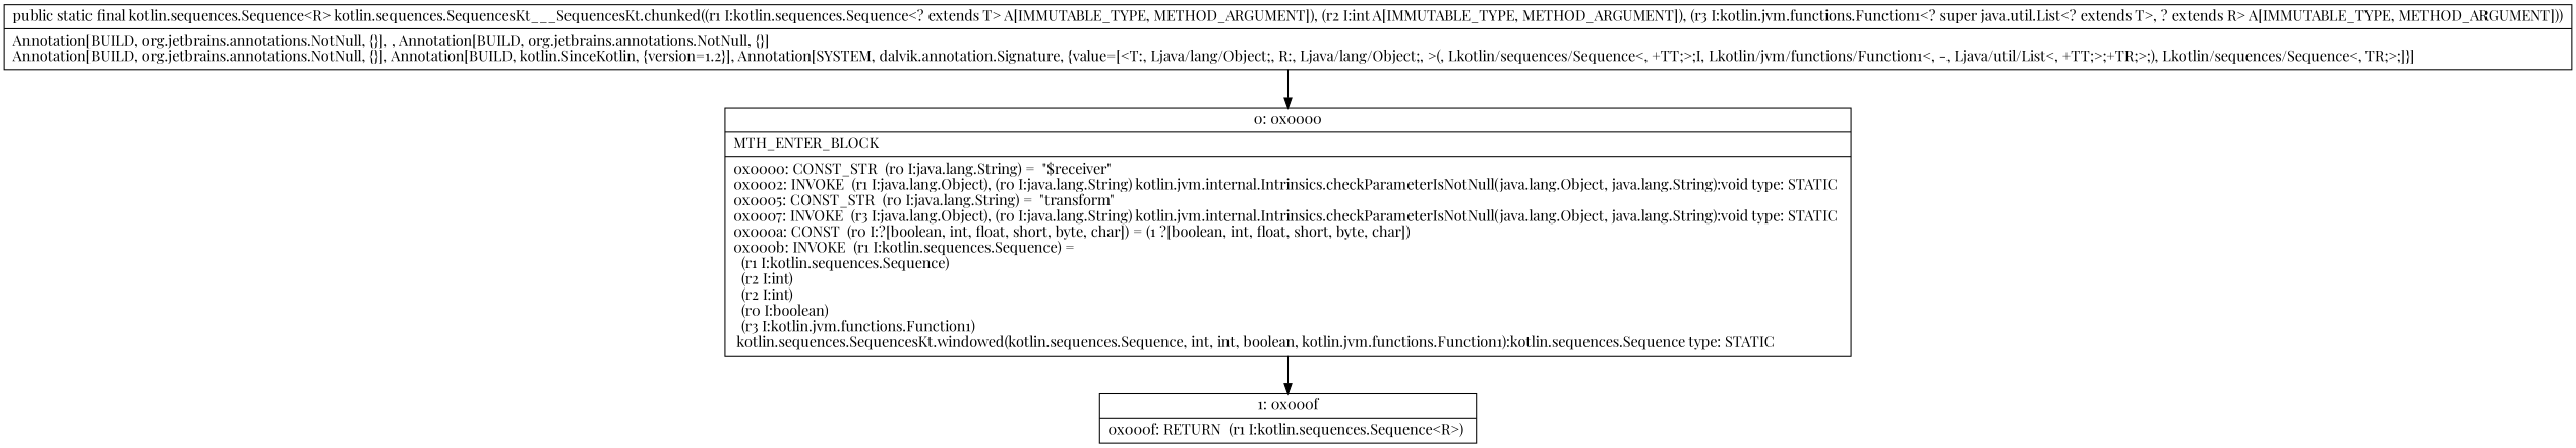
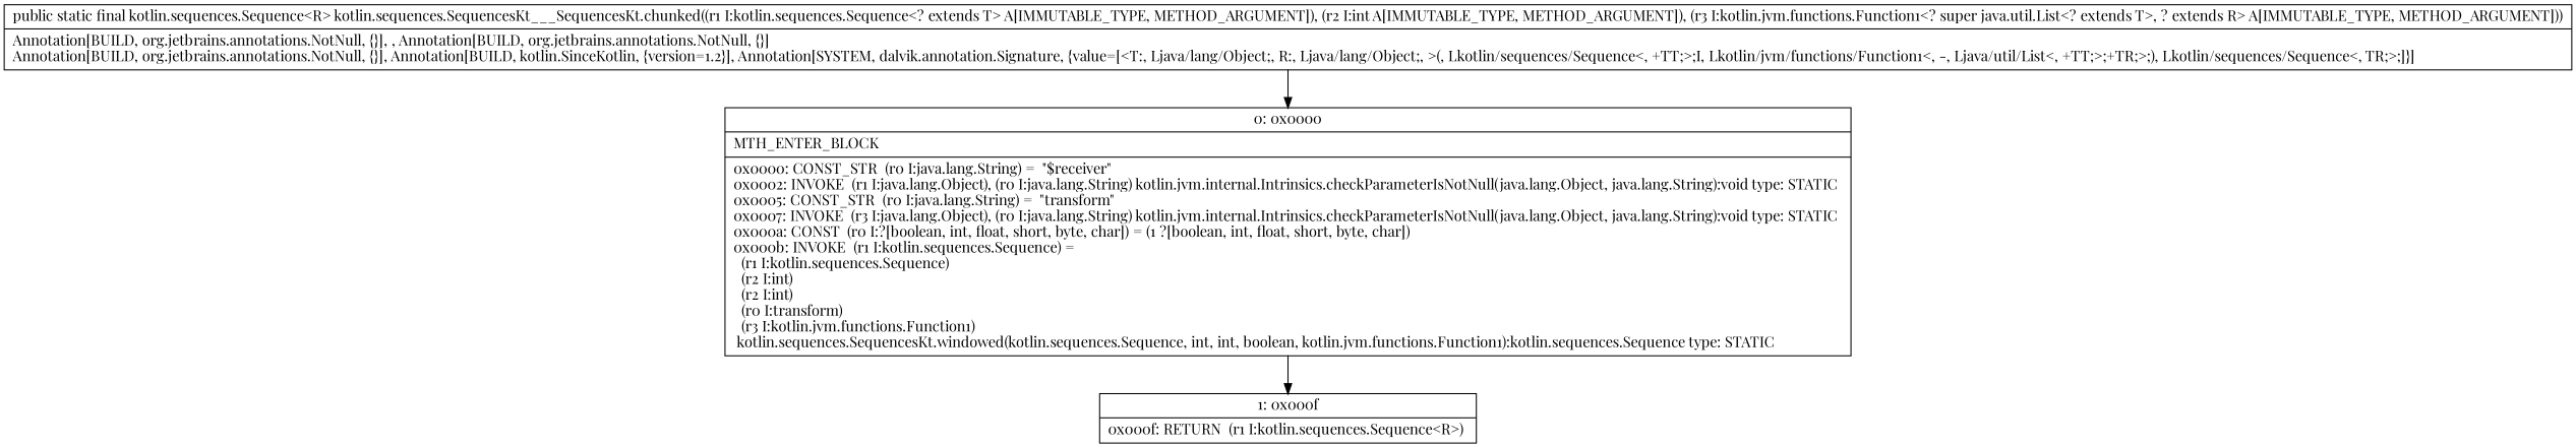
  digraph {
    fontname="Playfair Display"
    node [shape=record fontname="Playfair Display"]
    edge [fontname="Playfair Display"]
-   n1 [label="{0\:\ 0x0000|MTH_ENTER_BLOCK\l|0x0000: CONST_STR  (r0 I:java.lang.String) =  \"$receiver\" \l0x0002: INVOKE  (r1 I:java.lang.Object), (r0 I:java.lang.String) kotlin.jvm.internal.Intrinsics.checkParameterIsNotNull(java.lang.Object, java.lang.String):void type: STATIC \l0x0005: CONST_STR  (r0 I:java.lang.String) =  \"transform\" \l0x0007: INVOKE  (r3 I:java.lang.Object), (r0 I:java.lang.String) kotlin.jvm.internal.Intrinsics.checkParameterIsNotNull(java.lang.Object, java.lang.String):void type: STATIC \l0x000a: CONST  (r0 I:?[boolean, int, float, short, byte, char]) = (1 ?[boolean, int, float, short, byte, char]) \l0x000b: INVOKE  (r1 I:kotlin.sequences.Sequence) = \l  (r1 I:kotlin.sequences.Sequence)\l  (r2 I:int)\l  (r2 I:int)\l  (r0 I:boolean)\l  (r3 I:kotlin.jvm.functions.Function1)\l kotlin.sequences.SequencesKt.windowed(kotlin.sequences.Sequence, int, int, boolean, kotlin.jvm.functions.Function1):kotlin.sequences.Sequence type: STATIC \l}"]
+   n1 [label="{0\:\ 0x0000|MTH_ENTER_BLOCK\l|0x0000: CONST_STR  (r0 I:java.lang.String) =  \"$receiver\" \l0x0002: INVOKE  (r1 I:java.lang.Object), (r0 I:java.lang.String) kotlin.jvm.internal.Intrinsics.checkParameterIsNotNull(java.lang.Object, java.lang.String):void type: STATIC \l0x0005: CONST_STR  (r0 I:java.lang.String) =  \"transform\" \l0x0007: INVOKE  (r3 I:java.lang.Object), (r0 I:java.lang.String) kotlin.jvm.internal.Intrinsics.checkParameterIsNotNull(java.lang.Object, java.lang.String):void type: STATIC \l0x000a: CONST  (r0 I:?[boolean, int, float, short, byte, char]) = (1 ?[boolean, int, float, short, byte, char]) \l0x000b: INVOKE  (r1 I:kotlin.sequences.Sequence) = \l  (r1 I:kotlin.sequences.Sequence)\l  (r2 I:int)\l  (r2 I:int)\l  (r0 I:transform)\l  (r3 I:kotlin.jvm.functions.Function1)\l kotlin.sequences.SequencesKt.windowed(kotlin.sequences.Sequence, int, int, boolean, kotlin.jvm.functions.Function1):kotlin.sequences.Sequence type: STATIC \l}"]
    n2 [label="{1\:\ 0x000f|0x000f: RETURN  (r1 I:kotlin.sequences.Sequence\<R\>) \l}"]
    n3 [label="{public static final kotlin.sequences.Sequence\<R\> kotlin.sequences.SequencesKt___SequencesKt.chunked((r1 I:kotlin.sequences.Sequence\<? extends T\> A[IMMUTABLE_TYPE, METHOD_ARGUMENT]), (r2 I:int A[IMMUTABLE_TYPE, METHOD_ARGUMENT]), (r3 I:kotlin.jvm.functions.Function1\<? super java.util.List\<? extends T\>, ? extends R\> A[IMMUTABLE_TYPE, METHOD_ARGUMENT]))  | Annotation[BUILD, org.jetbrains.annotations.NotNull, \{\}], , Annotation[BUILD, org.jetbrains.annotations.NotNull, \{\}]\lAnnotation[BUILD, org.jetbrains.annotations.NotNull, \{\}], Annotation[BUILD, kotlin.SinceKotlin, \{version=1.2\}], Annotation[SYSTEM, dalvik.annotation.Signature, \{value=[\<T:, Ljava\/lang\/Object;, R:, Ljava\/lang\/Object;, \>(, Lkotlin\/sequences\/Sequence\<, +TT;\>;I, Lkotlin\/jvm\/functions\/Function1\<, \-, Ljava\/util\/List\<, +TT;\>;+TR;\>;), Lkotlin\/sequences\/Sequence\<, TR;\>;]\}]\l}"]
    n1 -> n2
    n3 -> n1
  }
